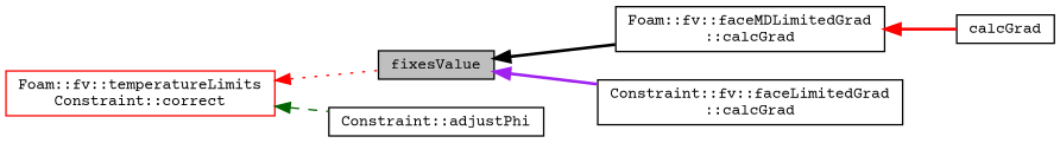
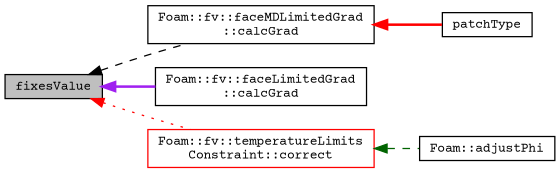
  digraph {
    fontname="Courier Prime"
    rankdir=LR
    node [color=black fontname="Courier Prime" fontsize=10 shape=record]
    edge [color=red dir=back fontname="Courier Prime" fontsize=10 labelfontname=FreeSans labelfontsize=10 style=dashed]
    n1 [fillcolor=grey75 fontcolor=black height=0.2 label=fixesValue style=filled width=0.4]
    n2 [height=0.2 label="Foam::fv::faceMDLimitedGrad\l::calcGrad" width=0.4]
-   n3 [height=0.2 label="Constraint::fv::faceLimitedGrad\l::calcGrad" width=0.4]
+   n3 [height=0.2 label="Foam::fv::faceLimitedGrad\l::calcGrad" width=0.4]
    n4 [color=red height=0.2 label="Foam::fv::temperatureLimits\lConstraint::correct" width=0.4]
-   n5 [height=0.2 label="Constraint::adjustPhi" width=0.4]
-   n6 [height=0.2 label=calcGrad width=0.4]
-   n1 -> n2 [color=black style=bold]
+   n5 [height=0.2 label="Foam::adjustPhi" width=0.4]
+   n6 [height=0.2 label=patchType width=0.4]
+   n1 -> n2 [color=black]
    n1 -> n3 [color=purple style=bold]
-   n4 -> n1 [style=dotted]
+   n1 -> n4 [style=dotted]
    n2 -> n6 [style=bold]
    n4 -> n5 [color=darkgreen]
  }
